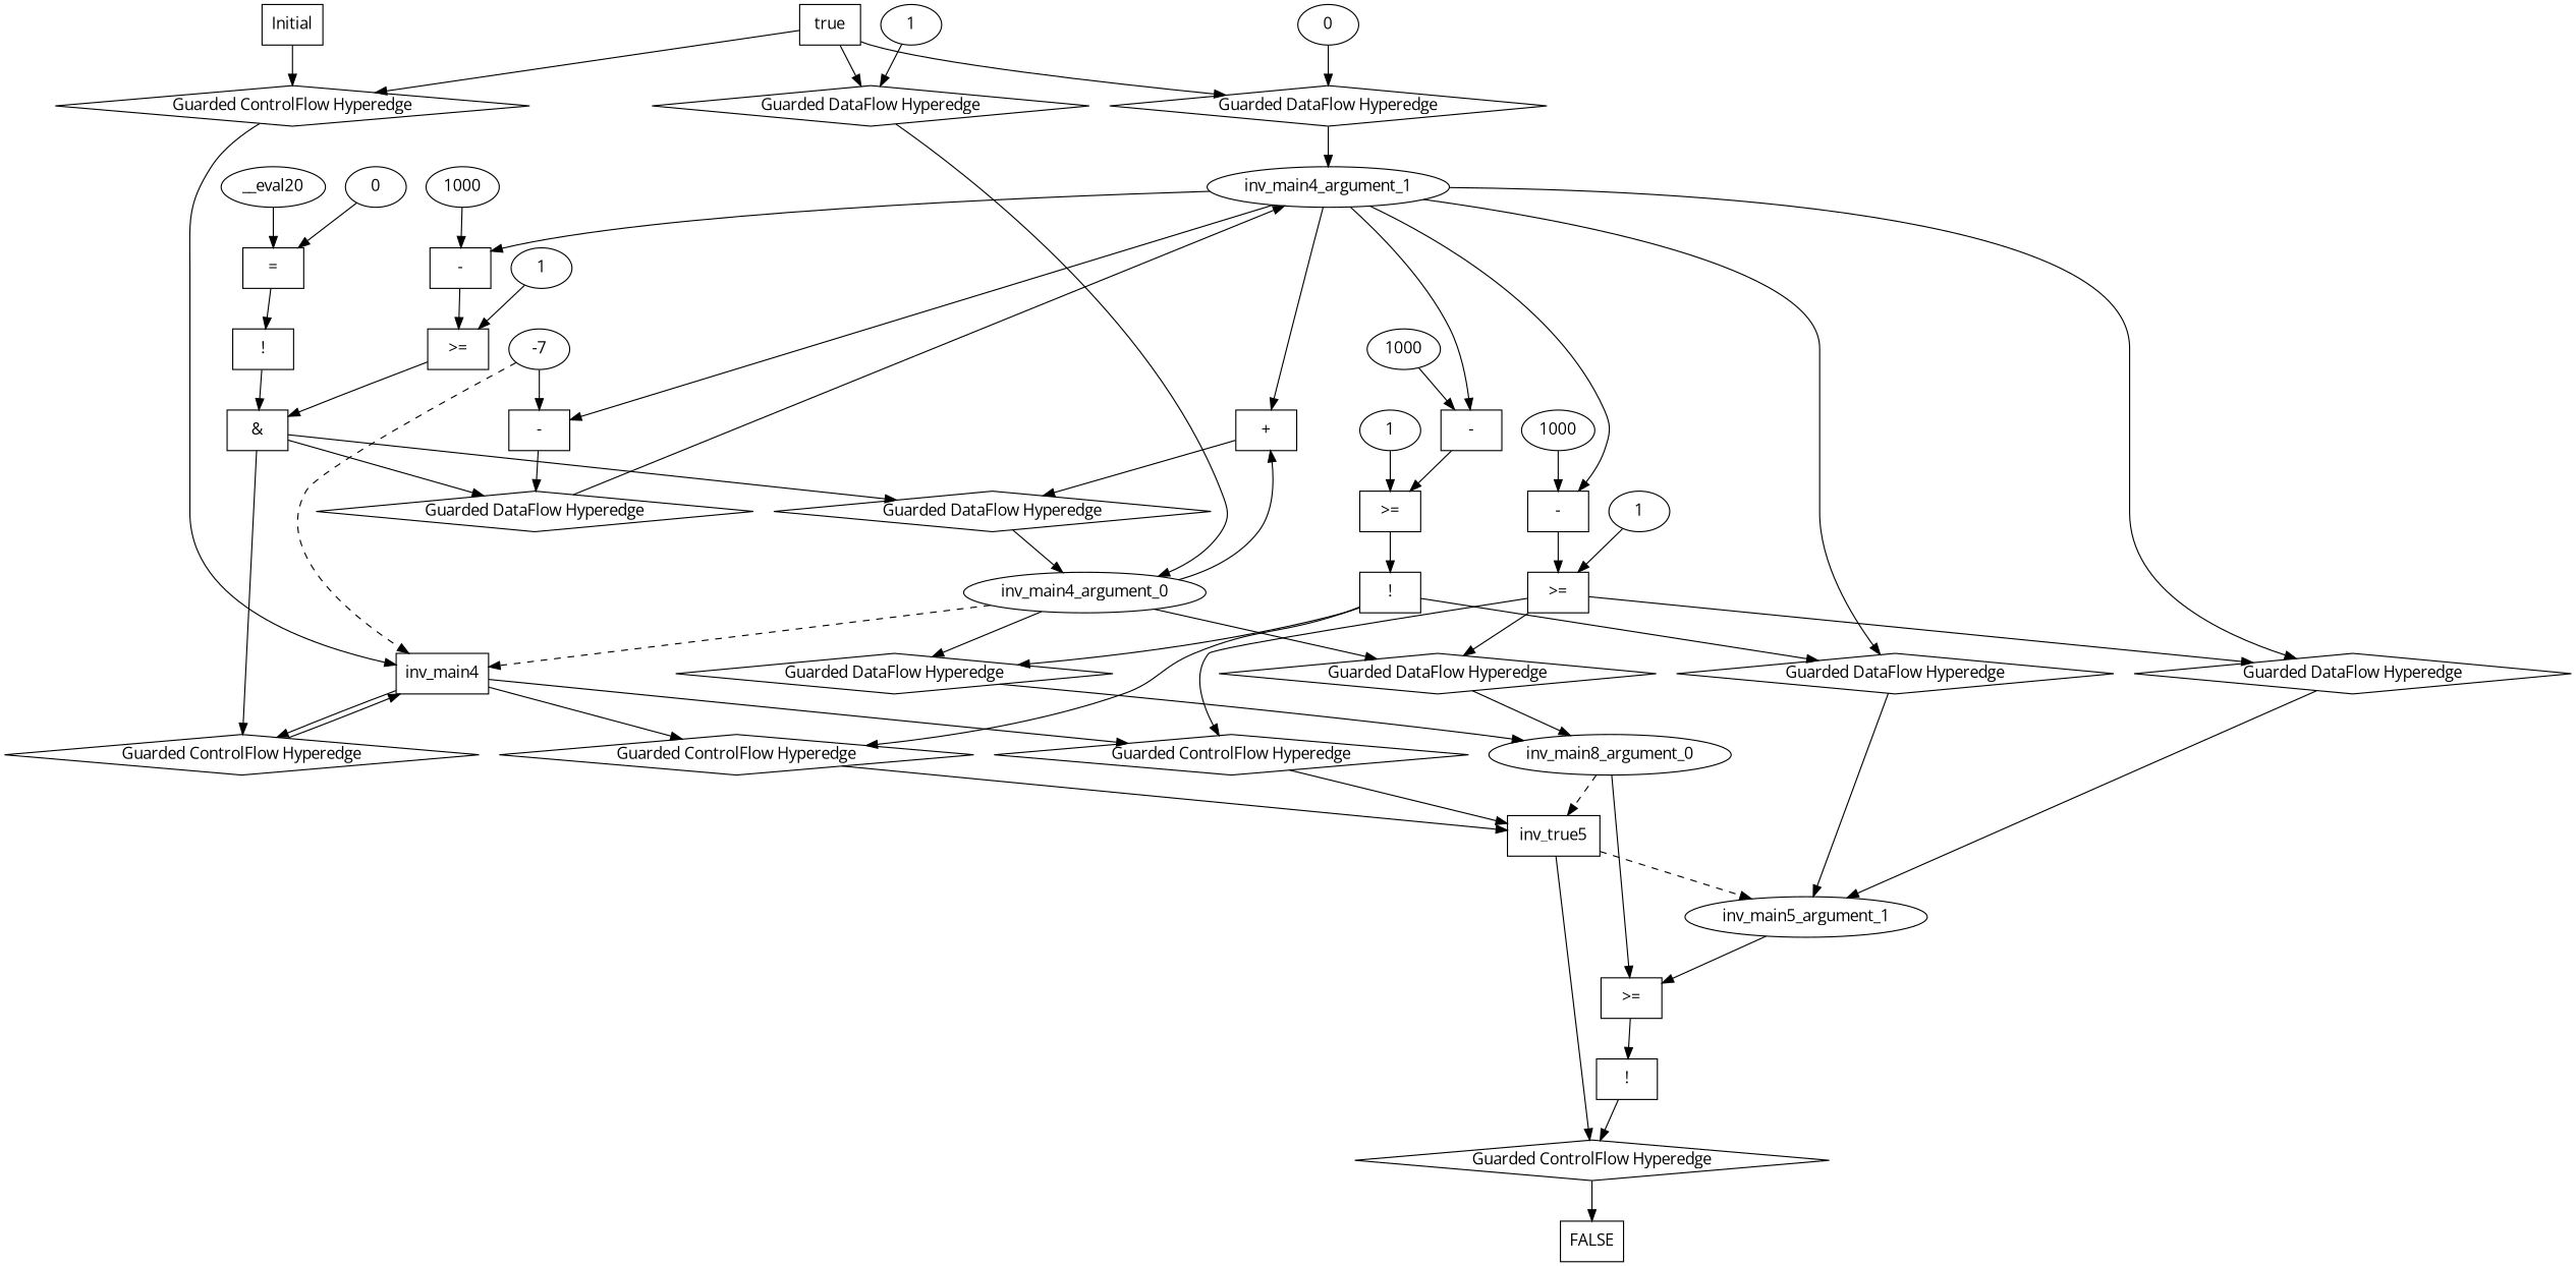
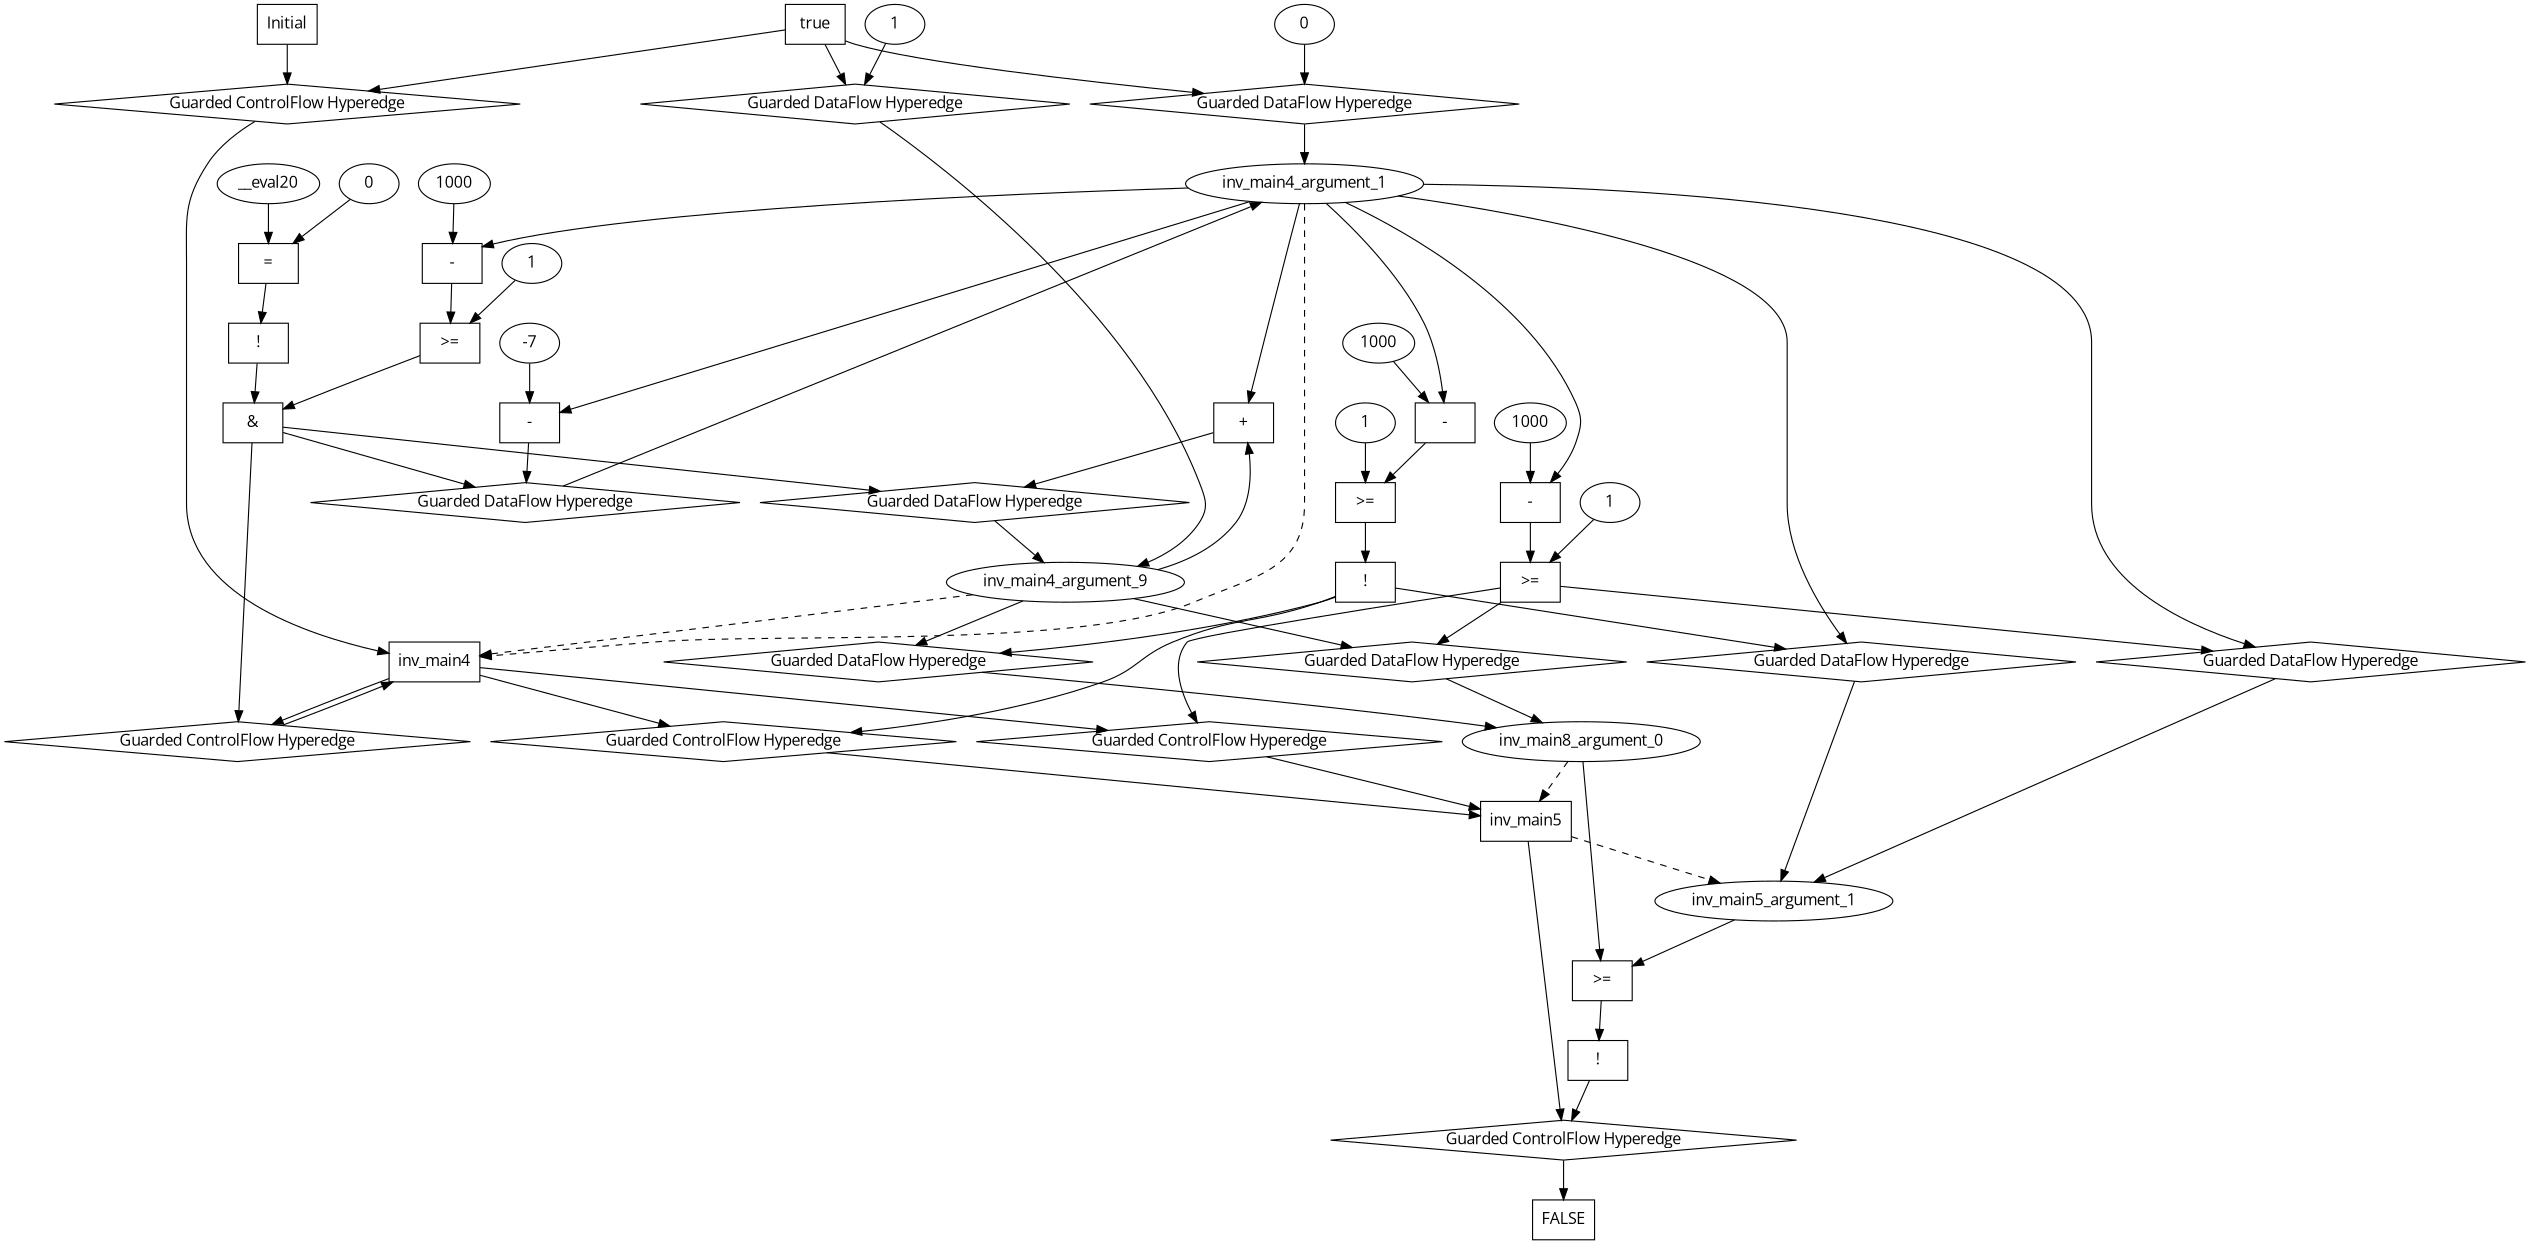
  digraph {
    fontname="Open Sans"
    node [fontname="Open Sans" shape=rect]
    edge [fontname="Open Sans"]
    n1 [label=inv_main4]
    n2 [label="Guarded ControlFlow Hyperedge" shape=diamond]
    n3 [label="Guarded ControlFlow Hyperedge" shape=diamond]
    n4 [label="Guarded ControlFlow Hyperedge" shape=diamond]
-   n5 [label=inv_true5]
+   n5 [label=inv_main5]
    n6 [label="Guarded ControlFlow Hyperedge" shape=diamond]
    n7 [label=inv_main5_argument_1 shape=oval]
    n8 [label=FALSE]
    n9 [label=Initial]
    n10 [label="Guarded ControlFlow Hyperedge" shape=diamond]
-   n11 [label=inv_main4_argument_0 shape=oval]
+   n11 [label=inv_main4_argument_9 shape=oval]
    n12 [label="+"]
    n13 [label="Guarded DataFlow Hyperedge" shape=diamond]
    n14 [label="Guarded DataFlow Hyperedge" shape=diamond]
    n15 [label="Guarded DataFlow Hyperedge" shape=diamond]
    n16 [label=inv_main8_argument_0 shape=oval]
    n17 [label=inv_main4_argument_1 shape=oval]
    n18 [label="-"]
    n19 [label="-"]
    n20 [label="-"]
    n21 [label="-"]
    n22 [label="Guarded DataFlow Hyperedge" shape=diamond]
    n23 [label="Guarded DataFlow Hyperedge" shape=diamond]
    n24 [label=">="]
    n25 [label=">="]
    n26 [label=">="]
    n27 [label="Guarded DataFlow Hyperedge" shape=diamond]
    n28 [label=">="]
    n29 [label="!"]
    n30 [label=true]
    n31 [label="Guarded DataFlow Hyperedge" shape=diamond]
    n32 [label="Guarded DataFlow Hyperedge" shape=diamond]
    n33 [label=1 shape=""]
    n34 [label=0 shape=""]
    n35 [label="!"]
    n36 [label=1000 shape=""]
    n37 [label=1 shape=""]
    n38 [label=1000 shape=""]
    n39 [label=1 shape=""]
    n40 [label="&"]
    n41 [label="!"]
    n42 [label="="]
    n43 [label=__eval20 shape=""]
    n44 [label=0 shape=""]
    n45 [label=1000 shape=""]
    n46 [label=1 shape=""]
    n47 [label=-7 shape=""]
    n1 -> n2
    n1 -> n3
    n1 -> n4
    n2 -> n5
    n3 -> n5
    n4 -> n1
    n5 -> n6
    n5 -> n7 [style=dashed]
    n6 -> n8
    n7 -> n28
    n9 -> n10
    n10 -> n1
    n11 -> n1 [style=dashed]
    n11 -> n12
    n11 -> n13
    n11 -> n14
    n12 -> n15
    n13 -> n16
    n14 -> n16
    n15 -> n11
    n16 -> n5 [style=dashed]
    n16 -> n28
-   n47 -> n1 [style=dashed]
+   n17 -> n1 [style=dashed]
    n17 -> n12
    n17 -> n18
    n17 -> n19
    n17 -> n20
    n17 -> n21
    n17 -> n22
    n17 -> n23
    n18 -> n24
    n19 -> n25
    n20 -> n26
    n21 -> n27
    n22 -> n7
    n23 -> n7
    n24 -> n35
    n25 -> n3
    n25 -> n14
    n25 -> n23
    n26 -> n40
    n27 -> n17
    n28 -> n29
    n29 -> n6
    n30 -> n10
    n30 -> n31
    n30 -> n32
    n31 -> n11
    n32 -> n17
    n33 -> n31
    n34 -> n32
    n35 -> n2
    n35 -> n13
    n35 -> n22
    n36 -> n18
    n37 -> n24
    n38 -> n19
    n39 -> n25
    n40 -> n4
    n40 -> n15
    n40 -> n27
    n41 -> n40
    n42 -> n41
    n43 -> n42
    n44 -> n42
    n45 -> n20
    n46 -> n26
    n47 -> n21
  }
